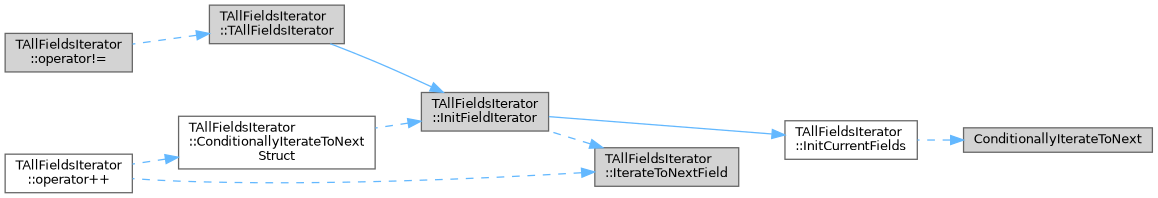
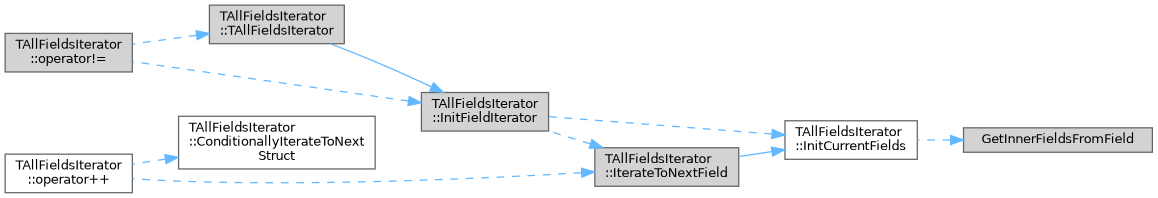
  digraph {
    rankdir=RL
    node [color=grey40 fillcolor=lightgrey fontname=Helvetica fontsize=10 shape=box style=filled]
    edge [color=steelblue1 dir=back fontname=Helvetica fontsize=10 labelfontname=Helvetica labelfontsize=10 style=dashed]
-   n1 [color=gray40 fontcolor=black height=0.2 label=ConditionallyIterateToNext width=0.4]
+   n1 [color=gray40 fontcolor=black height=0.2 label=GetInnerFieldsFromField width=0.4]
    n2 [fillcolor=white height=0.2 label="TAllFieldsIterator\l::InitCurrentFields" width=0.4]
    n3 [height=0.2 label="TAllFieldsIterator\l::InitFieldIterator" width=0.4]
    n4 [height=0.2 label="TAllFieldsIterator\l::IterateToNextField" width=0.4]
    n5 [height=0.2 label="TAllFieldsIterator\l::TAllFieldsIterator" width=0.4]
    n6 [fillcolor=white height=0.2 label="TAllFieldsIterator\l::ConditionallyIterateToNext\lStruct" width=0.4]
    n7 [fillcolor=white height=0.2 label="TAllFieldsIterator\l::operator++" width=0.4]
    n8 [height=0.2 label="TAllFieldsIterator\l::operator!=" width=0.4]
    n1 -> n2
-   n2 -> n3 [style=solid]
+   n2 -> n3
+   n2 -> n4 [style=solid]
    n3 -> n5 [style=solid]
-   n3 -> n6
+   n3 -> n8
    n4 -> n3
    n4 -> n7
    n5 -> n8
    n6 -> n7
  }
